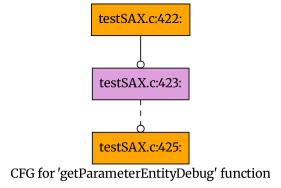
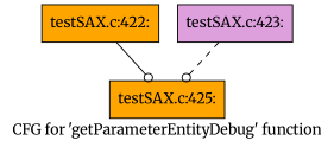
  digraph {
    fontname=Merriweather
    label="CFG for 'getParameterEntityDebug' function"
    node [fillcolor=orange fontname=Merriweather shape=record style=filled]
    edge [arrowhead=odot fontname=Merriweather]
    n1 [label="{testSAX.c:422:}"]
    n2 [label="{testSAX.c:425:}"]
    n3 [fillcolor=plum label="{testSAX.c:423:}"]
-   n1 -> n3 [style=solid]
+   n1 -> n2 [style=solid]
    n3 -> n2 [style=dashed]
  }
